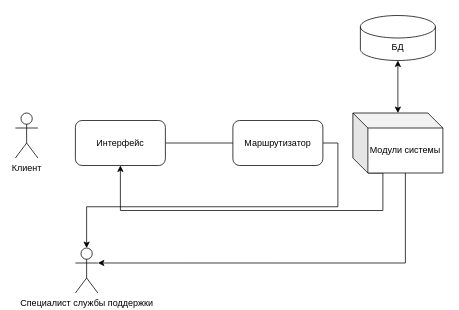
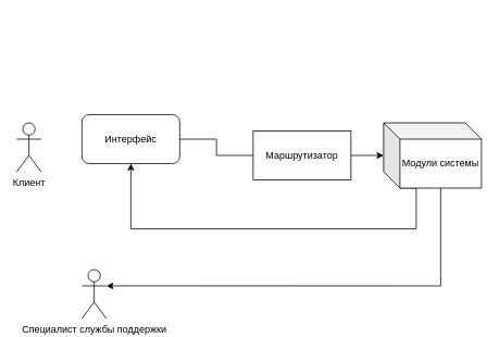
  <mxCell id="0" />
  <mxCell id="1" parent="0" />
  <mxCell id="2" value="Клиент&lt;br&gt;" style="shape=umlActor;verticalLabelPosition=bottom;verticalAlign=top;html=1;outlineConnect=0;" vertex="1" parent="1"><mxGeometry x="20" y="150" width="30" height="60" as="geometry" /></mxCell>
  <mxCell id="3" value="Специалист службы поддержки" style="shape=umlActor;verticalLabelPosition=bottom;verticalAlign=top;html=1;outlineConnect=0;" vertex="1" parent="1"><mxGeometry x="100" y="330" width="30" height="60" as="geometry" /></mxCell>
- <mxCell id="4" style="edgeStyle=orthogonalEdgeStyle;rounded=0;orthogonalLoop=1;jettySize=auto;html=1;exitX=1;exitY=0.5;exitDx=0;exitDy=0;" edge="1" parent="1" source="5" target="3"><mxGeometry relative="1" as="geometry" /></mxCell>
- <mxCell id="5" value="Маршрутизатор" style="rounded=1;whiteSpace=wrap;html=1;" vertex="1" parent="1"><mxGeometry x="310" y="160" width="120" height="60" as="geometry" /></mxCell>
+ <mxCell id="4" style="edgeStyle=orthogonalEdgeStyle;rounded=0;orthogonalLoop=1;jettySize=auto;html=1;exitX=1;exitY=0.5;exitDx=0;exitDy=0;" edge="1" parent="1" source="5" target="8"><mxGeometry relative="1" as="geometry" /></mxCell>
+ <mxCell id="5" value="Маршрутизатор" style="whiteSpace=wrap;html=1;rounded=0;" vertex="1" parent="1"><mxGeometry x="310" y="160" width="120" height="60" as="geometry" /></mxCell>
  <mxCell id="6" style="edgeStyle=orthogonalEdgeStyle;rounded=0;orthogonalLoop=1;jettySize=auto;html=1;exitX=0;exitY=0;exitDx=70;exitDy=80;exitPerimeter=0;entryX=1;entryY=0.333;entryDx=0;entryDy=0;entryPerimeter=0;" edge="1" parent="1" source="8" target="3"><mxGeometry relative="1" as="geometry" /></mxCell>
  <mxCell id="7" style="edgeStyle=orthogonalEdgeStyle;rounded=0;orthogonalLoop=1;jettySize=auto;html=1;exitX=0;exitY=0;exitDx=20;exitDy=80;exitPerimeter=0;entryX=0.5;entryY=1;entryDx=0;entryDy=0;" edge="1" parent="1" source="8" target="12"><mxGeometry relative="1" as="geometry"><Array as="points"><mxPoint x="510" y="230" /><mxPoint x="510" y="280" /><mxPoint x="160" y="280" /></Array></mxGeometry></mxCell>
  <mxCell id="8" value="Модули системы" style="shape=cube;whiteSpace=wrap;html=1;boundedLbl=1;backgroundOutline=1;darkOpacity=0.05;darkOpacity2=0.1;" vertex="1" parent="1"><mxGeometry x="470" y="150" width="120" height="80" as="geometry" /></mxCell>
- <mxCell id="9" value="БД" style="shape=cylinder3;whiteSpace=wrap;html=1;boundedLbl=1;backgroundOutline=1;size=15;" vertex="1" parent="1"><mxGeometry x="480" y="20" width="100" height="60" as="geometry" /></mxCell>
- <mxCell id="10" value="" style="endArrow=classic;startArrow=classic;html=1;entryX=0.5;entryY=1;entryDx=0;entryDy=0;entryPerimeter=0;" edge="1" parent="1" source="8" target="9"><mxGeometry width="50" height="50" relative="1" as="geometry"><mxPoint x="340" y="310" as="sourcePoint" /><mxPoint x="510" y="120" as="targetPoint" /></mxGeometry></mxCell>
  <mxCell id="11" style="edgeStyle=orthogonalEdgeStyle;rounded=0;orthogonalLoop=1;jettySize=auto;html=1;exitX=1;exitY=0.5;exitDx=0;exitDy=0;endArrow=none;" edge="1" parent="1" source="12" target="5"><mxGeometry relative="1" as="geometry" /></mxCell>
- <mxCell id="12" value="Интерфейс" style="rounded=1;whiteSpace=wrap;html=1;" vertex="1" parent="1"><mxGeometry x="100" y="160" width="120" height="60" as="geometry" /></mxCell>
+ <mxCell id="12" value="Интерфейс" style="rounded=1;whiteSpace=wrap;html=1;" vertex="1" parent="1"><mxGeometry x="100" y="140" width="120" height="60" as="geometry" /></mxCell>
